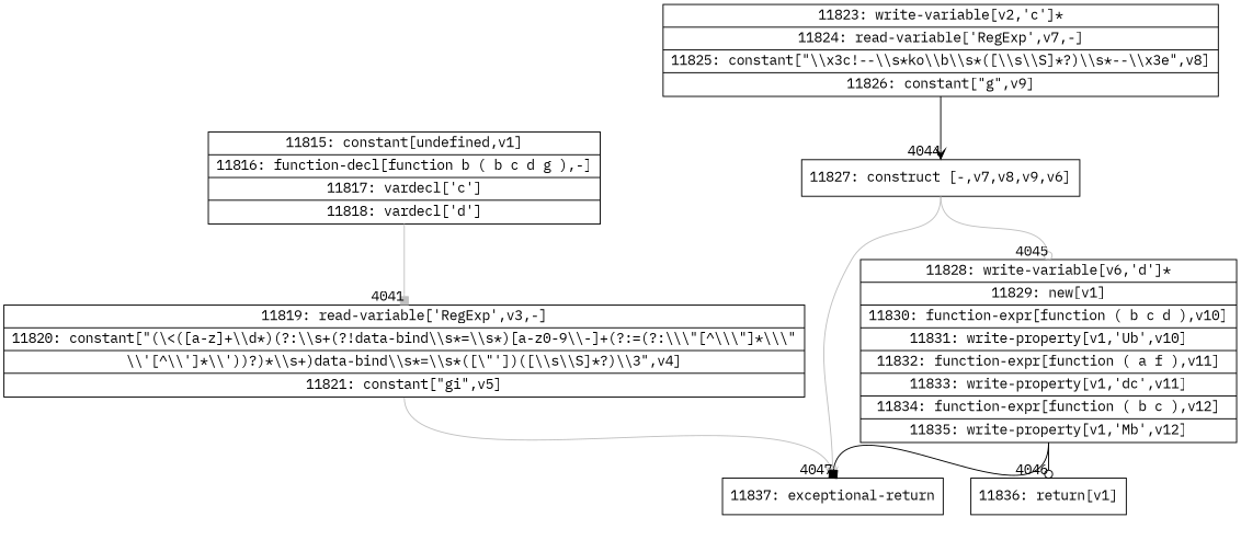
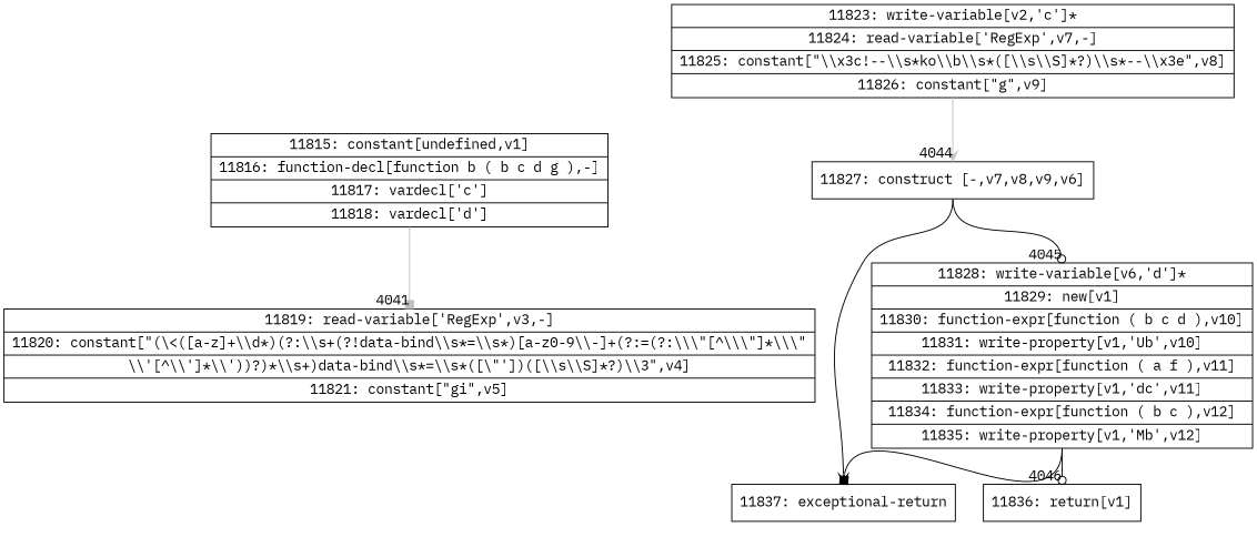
  digraph {
    fontname="IBM Plex Mono"
    rankdir=TD
    node [fontname="IBM Plex Mono" shape=record]
    edge [arrowhead=vee fontname="IBM Plex Mono" headport=n tailport=s]
    n1 [label="{11815: constant[undefined,v1]|11816: function-decl[function b ( b c d g ),-]|11817: vardecl['c']|11818: vardecl['d']}"]
    n2 [label="{11819: read-variable['RegExp',v3,-]|11820: constant[\"(\\\<([a-z]+\\\\d*)(?:\\\\s+(?!data-bind\\\\s*=\\\\s*)[a-z0-9\\\\-]+(?:=(?:\\\\\\\"[^\\\\\\\"]*\\\\\\\"|\\\\'[^\\\\']*\\\\'))?)*\\\\s+)data-bind\\\\s*=\\\\s*([\\\"'])([\\\\s\\\\S]*?)\\\\3\",v4]|11821: constant[\"gi\",v5]}"]
    n3 [label="{11837: exceptional-return}"]
    n4 [label="{11823: write-variable[v2,'c']*|11824: read-variable['RegExp',v7,-]|11825: constant[\"\\\\x3c!--\\\\s*ko\\\\b\\\\s*([\\\\s\\\\S]*?)\\\\s*--\\\\x3e\",v8]|11826: constant[\"g\",v9]}"]
    n5 [label="{11827: construct [-,v7,v8,v9,v6]}"]
    n6 [label="{11828: write-variable[v6,'d']*|11829: new[v1]|11830: function-expr[function ( b c d ),v10]|11831: write-property[v1,'Ub',v10]|11832: function-expr[function ( a f ),v11]|11833: write-property[v1,'dc',v11]|11834: function-expr[function ( b c ),v12]|11835: write-property[v1,'Mb',v12]}"]
    n7 [label="{11836: return[v1]}"]
    n1 -> n2 [arrowhead=box color=gray headlabel="      4041"]
-   n2 -> n3 [color=gray headlabel="      4047"]
-   n4 -> n5 [headlabel="      4044"]
-   n5 -> n3 [color=gray]
-   n5 -> n6 [arrowhead=odot headlabel="      4045" color=gray]
+   n4 -> n5 [headlabel="      4044" color=gray]
+   n5 -> n3 [color=black]
+   n5 -> n6 [arrowhead=odot headlabel="      4045"]
    n6 -> n3 [arrowhead=box color=black]
    n6 -> n7 [arrowhead=odot headlabel="      4046"]
  }
